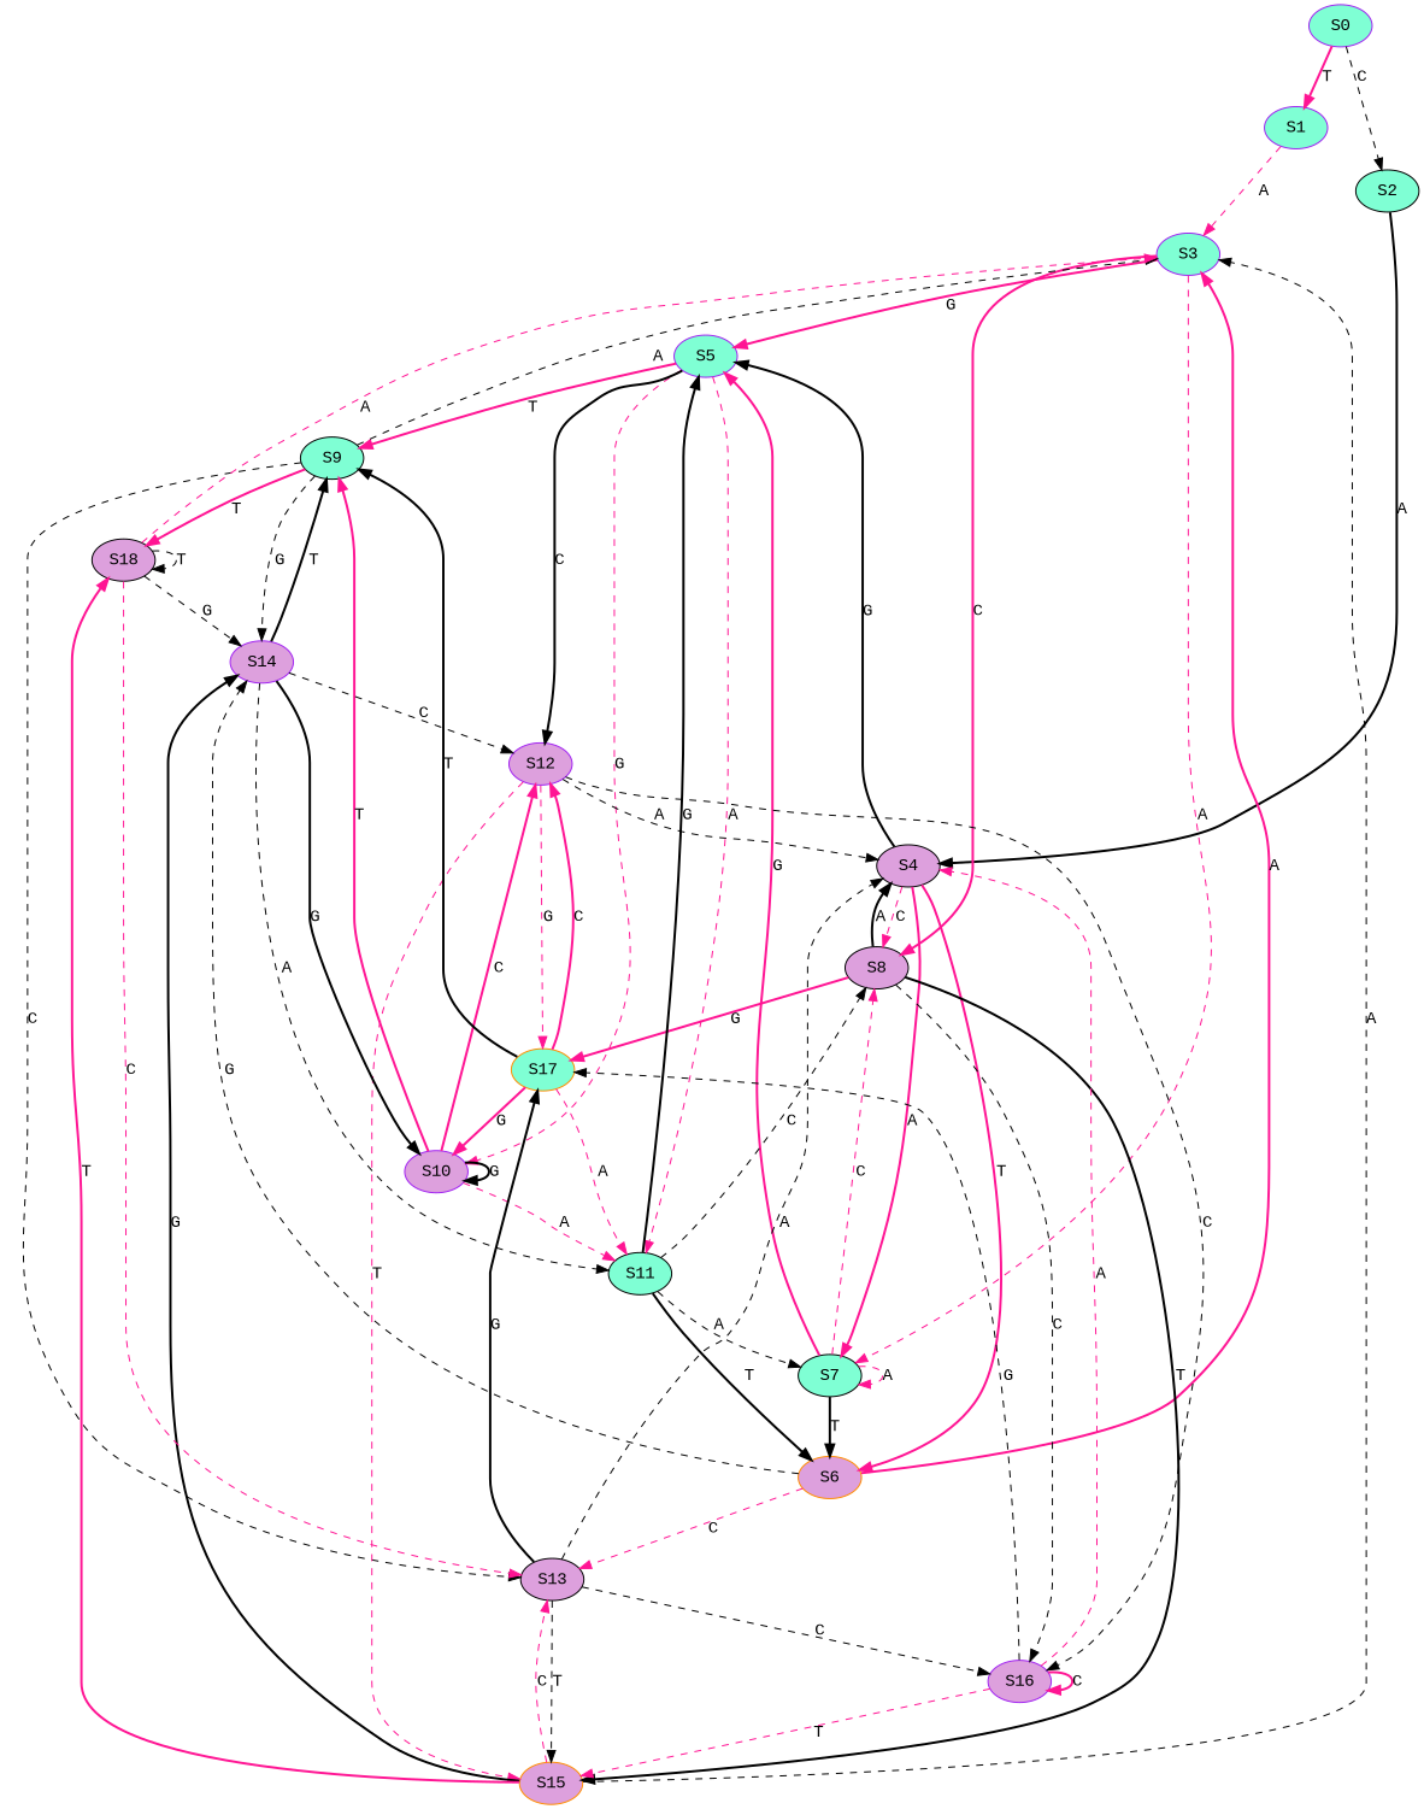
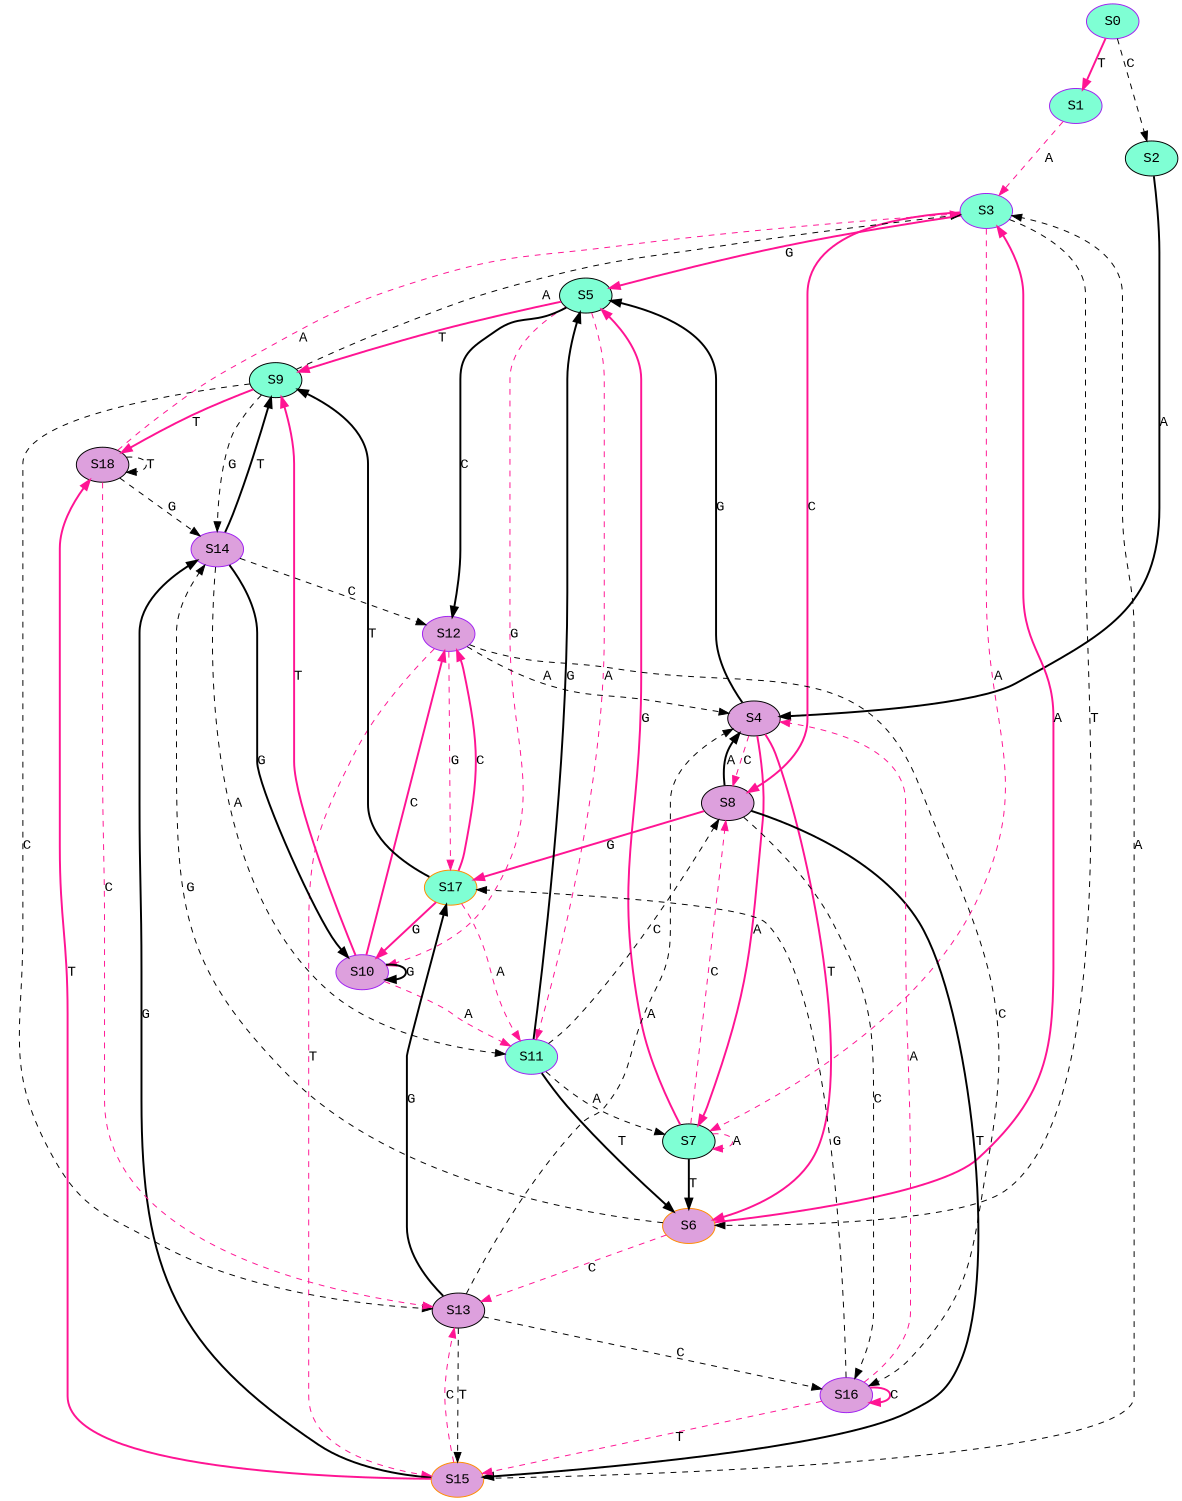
  strict digraph {
    fontname="Liberation Mono"
    node [color=purple fillcolor=plum fontname="Liberation Mono" style=filled]
    edge [color=black fontname="Liberation Mono" style=dashed]
    S0 [fillcolor=aquamarine]
    S1 [fillcolor=aquamarine]
    S2 [color=black fillcolor=aquamarine]
    S3 [fillcolor=aquamarine]
    S4 [color=black]
-   S5 [fillcolor=aquamarine]
+   S5 [color=black fillcolor=aquamarine]
    S6 [color=darkorange]
    S7 [color=black fillcolor=aquamarine]
    S8 [color=black]
    S9 [color=black fillcolor=aquamarine]
    S10
-   S11 [color=black fillcolor=aquamarine]
+   S11 [fillcolor=aquamarine]
    S12
    S13 [color=black]
    S14
    S15 [color=darkorange]
    S16
    S17 [color=darkorange fillcolor=aquamarine]
    S18 [color=black]
    S0 -> S1 [color=deeppink label=T style=bold]
    S0 -> S2 [label=C]
    S1 -> S3 [color=deeppink label=A]
    S2 -> S4 [label=A style=bold]
    S3 -> S5 [color=deeppink label=G style=bold]
+   S3 -> S6 [label=T]
    S3 -> S7 [color=deeppink label=A]
    S3 -> S8 [color=deeppink label=C style=bold]
    S4 -> S5 [label=G style=bold]
    S4 -> S6 [color=deeppink label=T style=bold]
    S4 -> S7 [color=deeppink label=A style=bold]
    S4 -> S8 [color=deeppink label=C]
    S5 -> S9 [color=deeppink label=T style=bold]
    S5 -> S10 [color=deeppink label=G]
    S5 -> S11 [color=deeppink label=A]
    S5 -> S12 [label=C style=bold]
    S6 -> S3 [color=deeppink label=A style=bold]
    S6 -> S13 [color=deeppink label=C]
    S6 -> S14 [label=G]
    S7 -> S5 [color=deeppink label=G style=bold]
    S7 -> S6 [label=T style=bold]
    S7 -> S7 [color=deeppink label=A]
    S7 -> S8 [color=deeppink label=C]
    S8 -> S4 [label=A style=bold]
    S8 -> S15 [label=T style=bold]
    S8 -> S16 [label=C]
    S8 -> S17 [color=deeppink label=G style=bold]
    S9 -> S3 [label=A]
    S9 -> S13 [label=C]
    S9 -> S14 [label=G]
    S9 -> S18 [color=deeppink label=T style=bold]
    S10 -> S9 [color=deeppink label=T style=bold]
    S10 -> S10 [label=G style=bold]
    S10 -> S11 [color=deeppink label=A]
    S10 -> S12 [color=deeppink label=C style=bold]
    S11 -> S5 [label=G style=bold]
    S11 -> S6 [label=T style=bold]
    S11 -> S7 [label=A]
    S11 -> S8 [label=C]
    S12 -> S4 [label=A]
    S12 -> S15 [color=deeppink label=T]
    S12 -> S16 [label=C]
    S12 -> S17 [color=deeppink label=G]
    S13 -> S4 [label=A]
    S13 -> S15 [label=T]
    S13 -> S16 [label=C]
    S13 -> S17 [label=G style=bold]
    S14 -> S9 [label=T style=bold]
    S14 -> S10 [label=G style=bold]
    S14 -> S11 [label=A]
    S14 -> S12 [label=C]
    S15 -> S3 [label=A]
    S15 -> S13 [color=deeppink label=C]
    S15 -> S14 [label=G style=bold]
    S15 -> S18 [color=deeppink label=T style=bold]
    S16 -> S4 [color=deeppink label=A]
    S16 -> S15 [color=deeppink label=T]
    S16 -> S16 [color=deeppink label=C style=bold]
    S16 -> S17 [label=G]
    S17 -> S9 [label=T style=bold]
    S17 -> S10 [color=deeppink label=G style=bold]
    S17 -> S11 [color=deeppink label=A]
    S17 -> S12 [color=deeppink label=C style=bold]
    S18 -> S3 [color=deeppink label=A]
    S18 -> S13 [color=deeppink label=C]
    S18 -> S14 [label=G]
    S18 -> S18 [label=T]
  }
